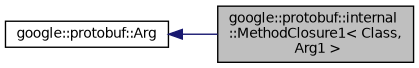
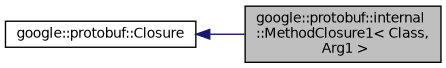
  digraph {
    rankdir=LR
    node [color=black fontname=Helvetica fontsize=10 shape=record style=filled]
    n1 [fillcolor=grey75 fontcolor=black height=0.2 label="google::protobuf::internal\l::MethodClosure1\< Class,\l Arg1 \>" width=0.4]
-   n2 [fillcolor=white height=0.2 label="google::protobuf::Arg" width=0.4]
+   n2 [fillcolor=white height=0.2 label="google::protobuf::Closure" width=0.4]
    n2 -> n1 [color=midnightblue dir=back fontname=Helvetica fontsize=10 labelfontname=Helvetica labelfontsize=10 style=solid]
  }
